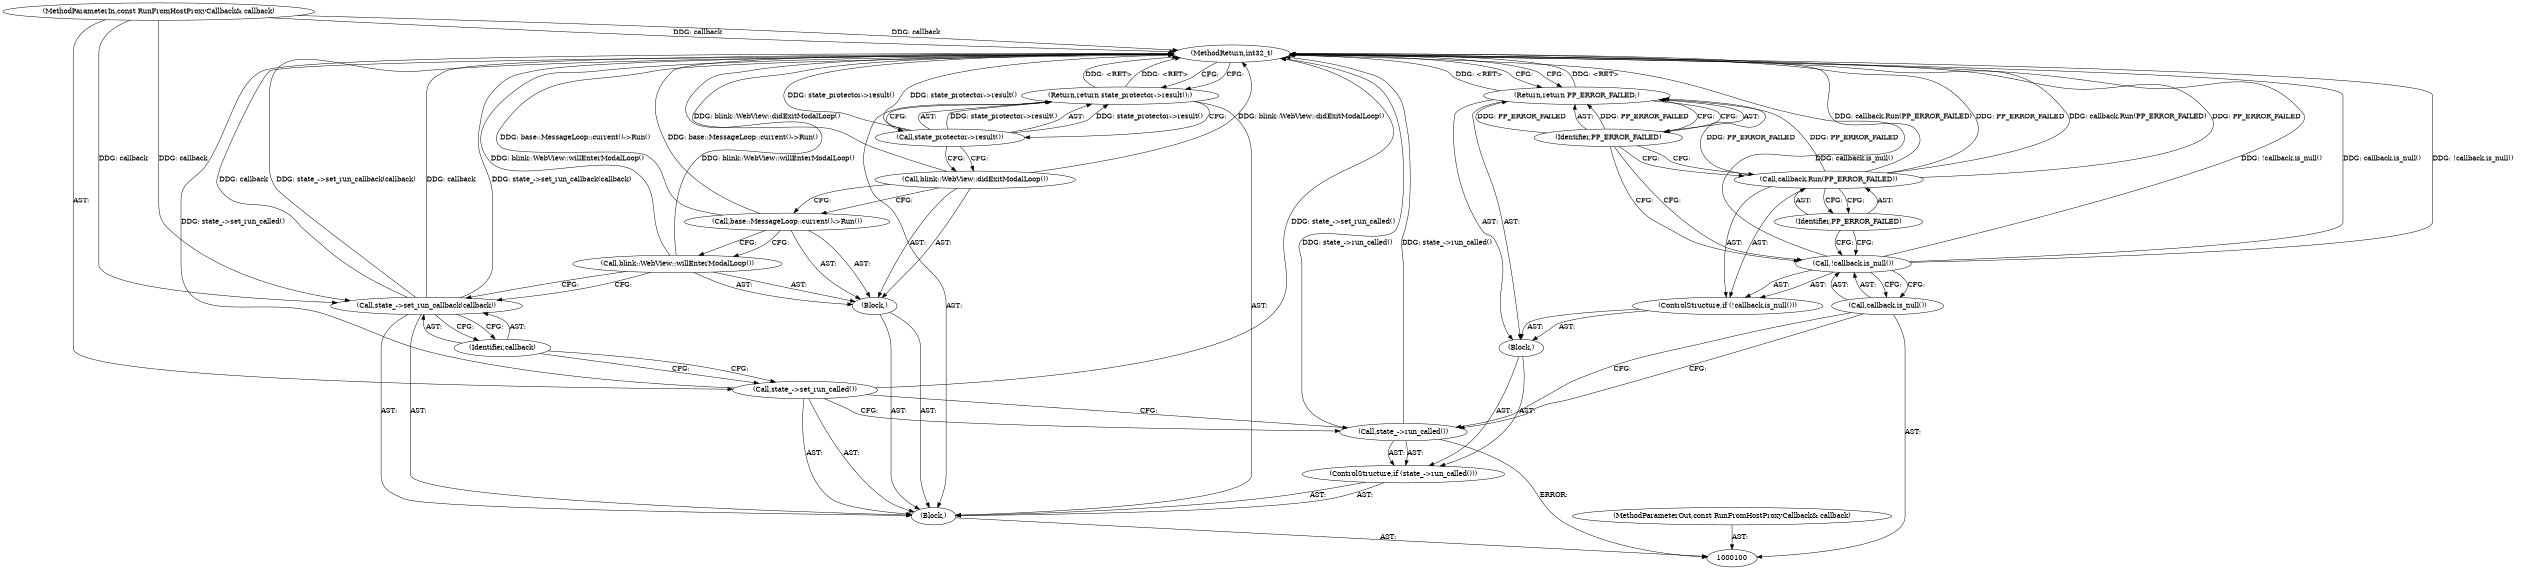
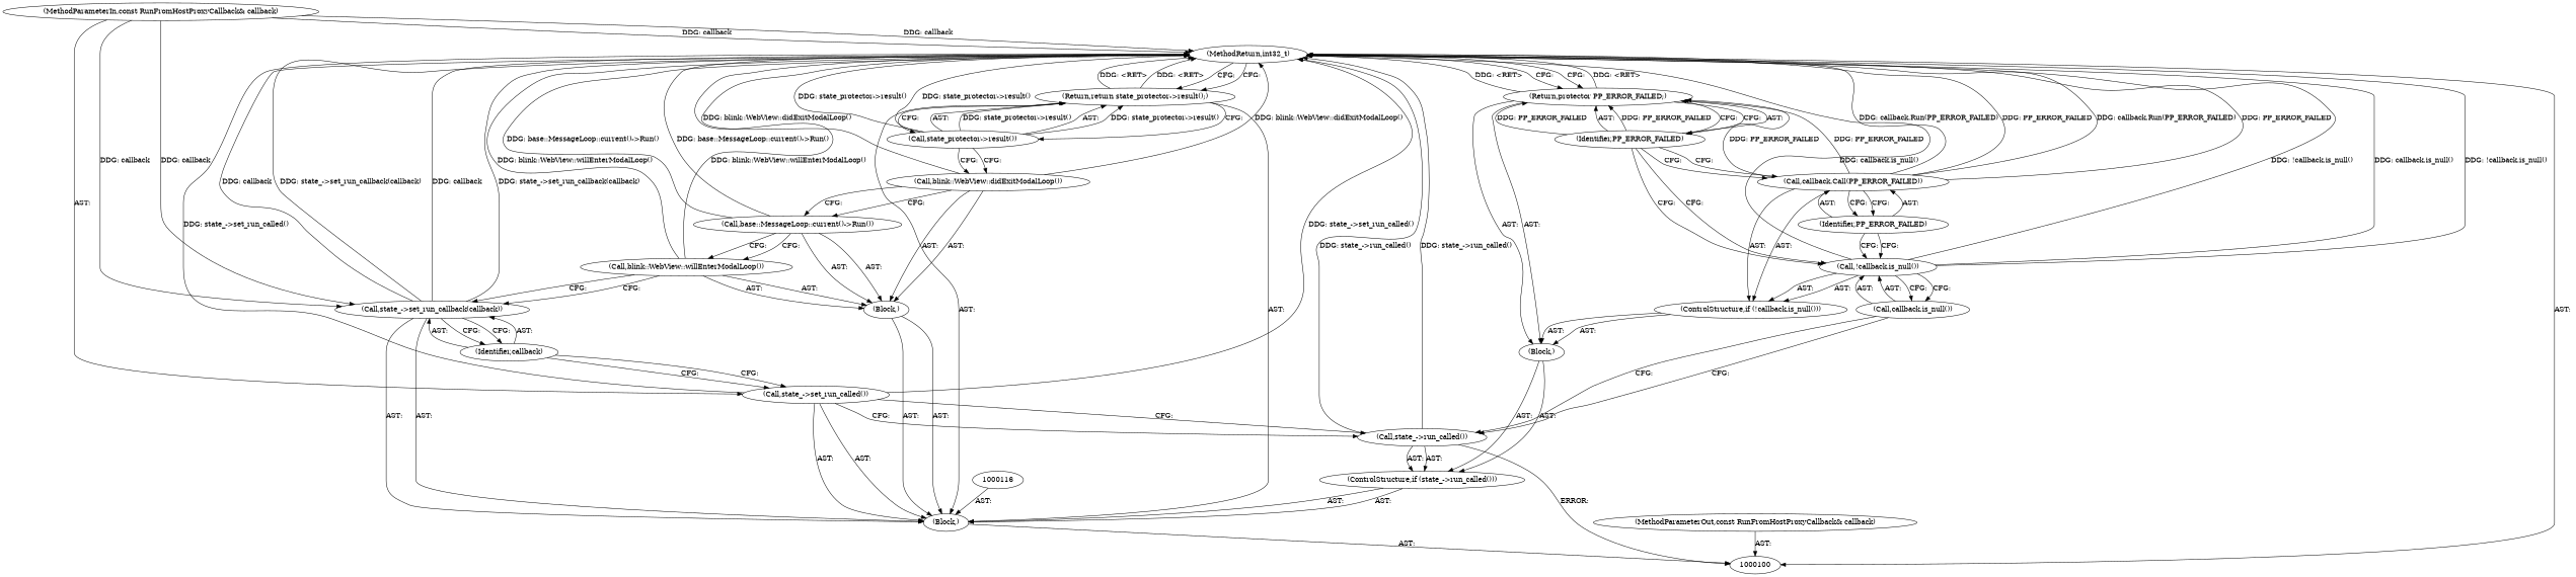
  digraph {
    n1 [label="(MethodReturn,int32_t)"]
    n2 [label="(Return,return state_protector->result();)"]
-   n3 [label="(Return,return PP_ERROR_FAILED;)"]
+   n3 [label="(Return,protector PP_ERROR_FAILED;)"]
    1000100
    n5 [label="(Block,)"]
    n6 [label="(Call,state_protector->result())"]
    n7 [label="(Block,)"]
    n8 [label="(Identifier,PP_ERROR_FAILED)"]
    n9 [label="(Block,)"]
    n10 [label="(Call,blink::WebView::willEnterModalLoop())"]
    n11 [label="(Call,state_->set_run_callback(callback))"]
    n12 [label="(Identifier,callback)"]
    n13 [label="(Call,base::MessageLoop::current()->Run())"]
    n14 [label="(Call,blink::WebView::didExitModalLoop())"]
    n15 [label="(MethodParameterIn,const RunFromHostProxyCallback& callback)"]
    n16 [label="(Call,state_->set_run_called())"]
    n17 [label="(MethodParameterOut,const RunFromHostProxyCallback& callback)"]
    n18 [label="(ControlStructure,if (state_->run_called()))"]
    n19 [label="(Call,state_->run_called())"]
    n20 [label="(ControlStructure,if (!callback.is_null()))"]
    n21 [label="(Call,!callback.is_null())"]
    n22 [label="(Call,callback.is_null())"]
    n23 [label="(Identifier,PP_ERROR_FAILED)"]
-   n24 [label="(Call,callback.Run(PP_ERROR_FAILED))"]
+   n24 [label="(Call,callback.Call(PP_ERROR_FAILED))"]
+   1000116
    n1 -> n2 [label="CFG: "]
    n1 -> n2 [label="CFG: "]
    n1 -> n3 [label="CFG: "]
    n1 -> n3 [label="CFG: "]
-   n22 -> 1000100 [label="AST: "]
+   n1 -> 1000100 [label="AST: "]
    n2 -> n1 [label="DDG: <RET>"]
    n2 -> n1 [label="DDG: <RET>"]
    n2 -> n5 [label="AST: "]
    n2 -> n5 [label="AST: "]
    n2 -> n6 [label="CFG: "]
    n2 -> n6 [label="CFG: "]
    n3 -> n1 [label="DDG: <RET>"]
    n3 -> n1 [label="DDG: <RET>"]
    n3 -> n7 [label="AST: "]
    n3 -> n7 [label="AST: "]
    n3 -> n8 [label="CFG: "]
    n3 -> n8 [label="CFG: "]
    n5 -> 1000100 [label="AST: "]
    n6 -> n1 [label="DDG: state_protector->result()"]
    n6 -> n1 [label="DDG: state_protector->result()"]
    n6 -> n2 [label="AST: "]
    n6 -> n2 [label="DDG: state_protector->result()"]
    n6 -> n2 [label="AST: "]
    n6 -> n2 [label="DDG: state_protector->result()"]
    n6 -> n14 [label="CFG: "]
    n6 -> n14 [label="CFG: "]
    n7 -> n18 [label="AST: "]
    n7 -> n18 [label="AST: "]
    n8 -> n3 [label="AST: "]
    n8 -> n3 [label="DDG: PP_ERROR_FAILED"]
    n8 -> n3 [label="AST: "]
    n8 -> n3 [label="DDG: PP_ERROR_FAILED"]
    n8 -> n21 [label="CFG: "]
    n8 -> n21 [label="CFG: "]
    n8 -> n24 [label="CFG: "]
    n8 -> n24 [label="CFG: "]
    n9 -> n5 [label="AST: "]
    n9 -> n5 [label="AST: "]
    n10 -> n1 [label="DDG: blink::WebView::willEnterModalLoop()"]
    n10 -> n1 [label="DDG: blink::WebView::willEnterModalLoop()"]
    n10 -> n9 [label="AST: "]
    n10 -> n9 [label="AST: "]
    n10 -> n11 [label="CFG: "]
    n10 -> n11 [label="CFG: "]
    n11 -> n1 [label="DDG: state_->set_run_callback(callback)"]
    n11 -> n1 [label="DDG: callback"]
    n11 -> n1 [label="DDG: state_->set_run_callback(callback)"]
    n11 -> n1 [label="DDG: callback"]
    n11 -> n5 [label="AST: "]
    n11 -> n5 [label="AST: "]
    n11 -> n12 [label="CFG: "]
    n11 -> n12 [label="CFG: "]
    n12 -> n11 [label="AST: "]
    n12 -> n11 [label="AST: "]
    n12 -> n16 [label="CFG: "]
    n12 -> n16 [label="CFG: "]
    n13 -> n1 [label="DDG: base::MessageLoop::current()->Run()"]
    n13 -> n1 [label="DDG: base::MessageLoop::current()->Run()"]
    n13 -> n9 [label="AST: "]
    n13 -> n9 [label="AST: "]
    n13 -> n10 [label="CFG: "]
    n13 -> n10 [label="CFG: "]
    n14 -> n1 [label="DDG: blink::WebView::didExitModalLoop()"]
    n14 -> n1 [label="DDG: blink::WebView::didExitModalLoop()"]
    n14 -> n9 [label="AST: "]
    n14 -> n9 [label="AST: "]
    n14 -> n13 [label="CFG: "]
    n14 -> n13 [label="CFG: "]
    n15 -> n1 [label="DDG: callback"]
    n15 -> n1 [label="DDG: callback"]
    n15 -> n11 [label="DDG: callback"]
    n15 -> n11 [label="DDG: callback"]
    n15 -> n16 [label="AST: "]
    n16 -> n1 [label="DDG: state_->set_run_called()"]
    n16 -> n1 [label="DDG: state_->set_run_called()"]
    n16 -> n5 [label="AST: "]
    n16 -> n5 [label="AST: "]
    n16 -> n19 [label="CFG: "]
    n16 -> n19 [label="CFG: "]
    n17 -> 1000100 [label="AST: "]
    n18 -> n5 [label="AST: "]
    n18 -> n5 [label="AST: "]
    n19 -> n1 [label="DDG: state_->run_called()"]
    n19 -> n1 [label="DDG: state_->run_called()"]
    n19 -> 1000100 [label="ERROR: "]
    n19 -> n18 [label="AST: "]
    n19 -> n18 [label="AST: "]
    n20 -> n7 [label="AST: "]
    n20 -> n7 [label="AST: "]
    n21 -> n1 [label="DDG: callback.is_null()"]
    n21 -> n1 [label="DDG: !callback.is_null()"]
    n21 -> n1 [label="DDG: callback.is_null()"]
    n21 -> n1 [label="DDG: !callback.is_null()"]
    n21 -> n20 [label="AST: "]
    n21 -> n20 [label="AST: "]
    n21 -> n22 [label="CFG: "]
    n21 -> n22 [label="CFG: "]
    n22 -> n19 [label="CFG: "]
    n22 -> n19 [label="CFG: "]
    n22 -> n21 [label="AST: "]
    n22 -> n21 [label="AST: "]
    n23 -> n21 [label="CFG: "]
    n23 -> n21 [label="CFG: "]
    n23 -> n24 [label="AST: "]
    n23 -> n24 [label="AST: "]
    n24 -> n1 [label="DDG: callback.Run(PP_ERROR_FAILED)"]
    n24 -> n1 [label="DDG: PP_ERROR_FAILED"]
    n24 -> n1 [label="DDG: callback.Run(PP_ERROR_FAILED)"]
    n24 -> n1 [label="DDG: PP_ERROR_FAILED"]
    n24 -> n3 [label="DDG: PP_ERROR_FAILED"]
    n24 -> n3 [label="DDG: PP_ERROR_FAILED"]
    n24 -> n20 [label="AST: "]
    n24 -> n20 [label="AST: "]
    n24 -> n23 [label="CFG: "]
    n24 -> n23 [label="CFG: "]
+   1000116 -> n5 [label="AST: "]
  }
